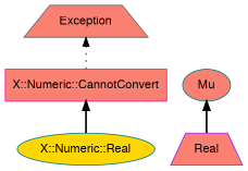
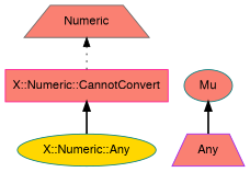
  digraph {
    bgcolor="#FFFFFF"
    rankdir=BT
    splines=polyline
    node [color=teal fillcolor=salmon fontcolor="#000000" fontname=FreeSans shape=trapezium style=filled]
    edge [color="#000000" style=bold]
    "X::Numeric::CannotConvert" [color=deeppink shape=box]
-   Exception [color=gray40]
+   Exception [color=gray40 label=Numeric]
    Mu [shape=ellipse]
-   Any [color=purple label=Real]
-   "X::Numeric::Real" [fillcolor=gold shape=ellipse]
+   Any [color=purple]
+   "X::Numeric::Real" [fillcolor=gold shape=ellipse label="X::Numeric::Any"]
    "X::Numeric::CannotConvert" -> Exception [style=dotted]
    Any -> Mu
    "X::Numeric::Real" -> "X::Numeric::CannotConvert"
  }
